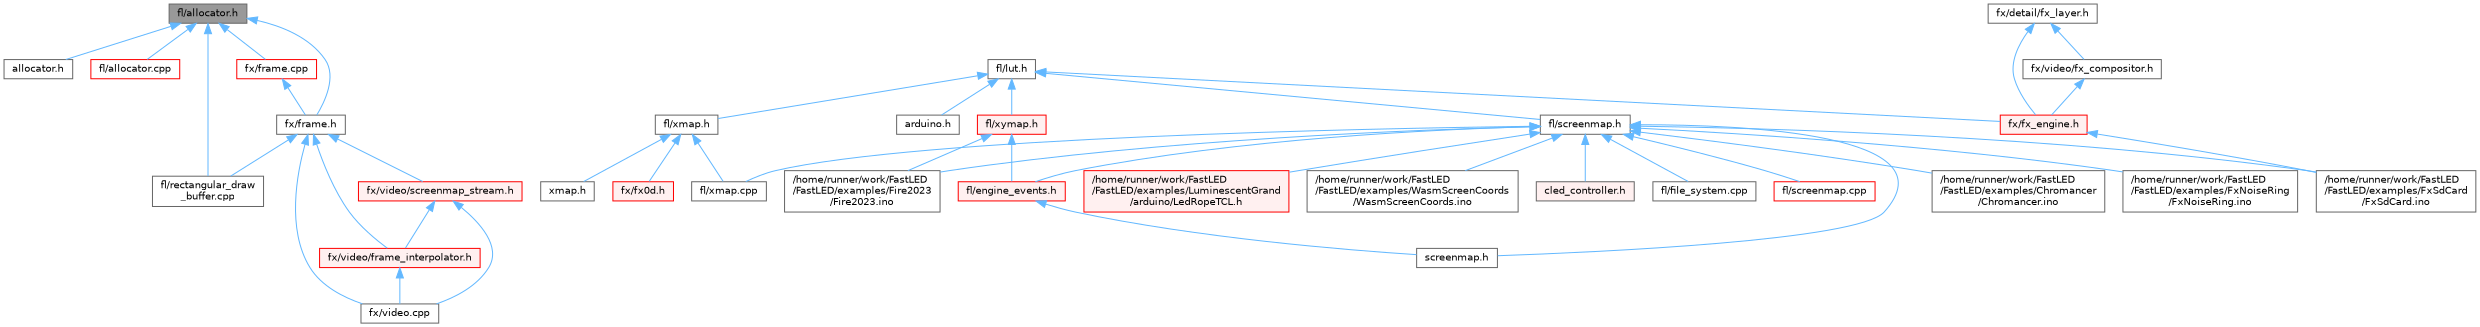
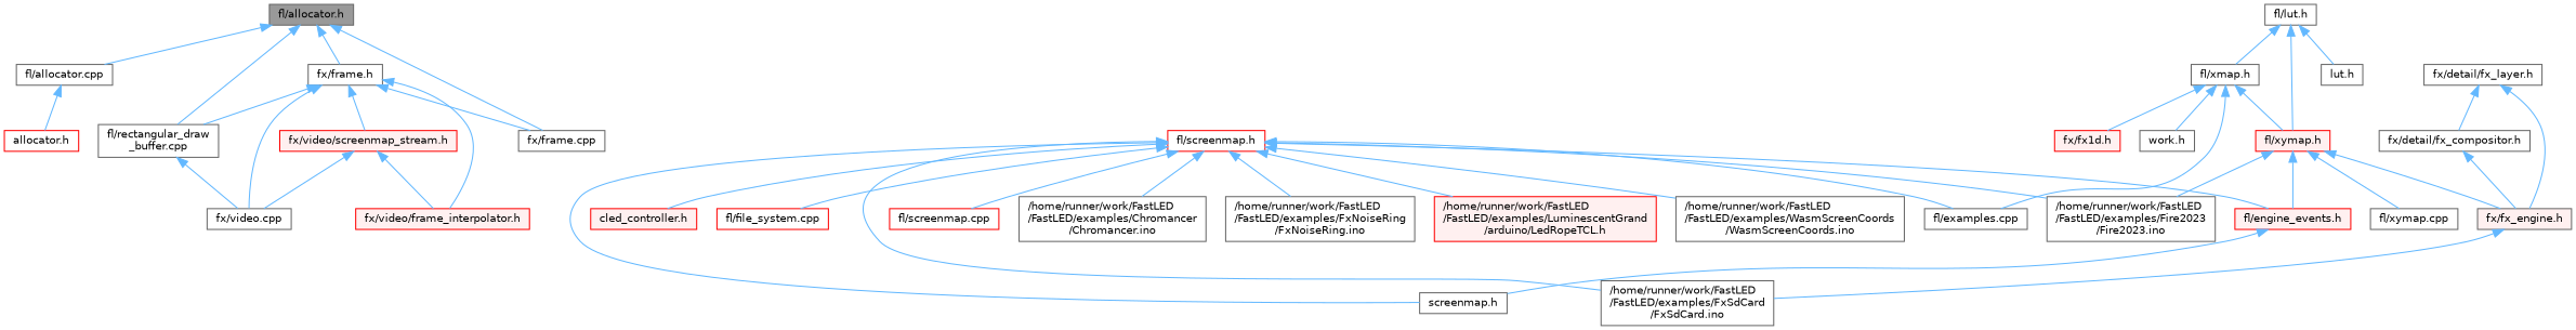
  digraph {
    node [color=grey40 fillcolor=white fontname=Helvetica fontsize=10 shape=box style=filled]
    edge [color=steelblue1 dir=back fontname=Helvetica fontsize=10 labelfontname=Helvetica labelfontsize=10 style=solid]
    n1 [color=gray40 fillcolor=grey60 fontcolor=black height=0.2 label="fl/allocator.h" width=0.4]
-   n2 [height=0.2 label="allocator.h" width=0.4]
-   n3 [color=red height=0.2 label="fl/allocator.cpp" width=0.4]
+   n2 [color=red height=0.2 label="allocator.h" width=0.4]
+   n3 [height=0.2 label="fl/allocator.cpp" width=0.4]
    n4 [height=0.2 label="fl/rectangular_draw\l_buffer.cpp" width=0.4]
-   n5 [color=red height=0.2 label="fx/frame.cpp" width=0.4]
+   n5 [height=0.2 label="fx/frame.cpp" width=0.4]
    n6 [height=0.2 label="fx/frame.h" width=0.4]
    n7 [height=0.2 label="fl/lut.h" width=0.4]
-   n8 [height=0.2 label="fl/screenmap.h" width=0.4]
+   n8 [color=red height=0.2 label="fl/screenmap.h" width=0.4]
    n9 [height=0.2 label="fl/xmap.h" width=0.4]
    n10 [color=red fillcolor="#FFF0F0" height=0.2 label="fl/xymap.h" width=0.4]
-   n11 [height=0.2 label="arduino.h" width=0.4]
+   n11 [height=0.2 label="lut.h" width=0.4]
    n12 [height=0.2 label="fx/video.cpp" width=0.4]
    n13 [color=red fillcolor="#FFF0F0" height=0.2 label="fx/video/frame_interpolator.h" width=0.4]
    n14 [color=red fillcolor="#FFF0F0" height=0.2 label="fx/video/screenmap_stream.h" width=0.4]
    n15 [height=0.2 label="/home/runner/work/FastLED\l/FastLED/examples/Chromancer\l/Chromancer.ino" width=0.4]
    n16 [height=0.2 label="/home/runner/work/FastLED\l/FastLED/examples/Fire2023\l/Fire2023.ino" width=0.4]
    n17 [height=0.2 label="/home/runner/work/FastLED\l/FastLED/examples/FxNoiseRing\l/FxNoiseRing.ino" width=0.4]
    n18 [height=0.2 label="/home/runner/work/FastLED\l/FastLED/examples/FxSdCard\l/FxSdCard.ino" width=0.4]
    n19 [color=red fillcolor="#FFF0F0" height=0.2 label="/home/runner/work/FastLED\l/FastLED/examples/LuminescentGrand\l/arduino/LedRopeTCL.h" width=0.4]
    n20 [height=0.2 label="/home/runner/work/FastLED\l/FastLED/examples/WasmScreenCoords\l/WasmScreenCoords.ino" width=0.4]
-   n21 [fillcolor="#FFF0F0" height=0.2 label="cled_controller.h" width=0.4]
+   n21 [color=red fillcolor="#FFF0F0" height=0.2 label="cled_controller.h" width=0.4]
    n22 [color=red fillcolor="#FFF0F0" height=0.2 label="fl/engine_events.h" width=0.4]
-   n23 [height=0.2 label="fl/file_system.cpp" width=0.4]
+   n23 [color=red height=0.2 label="fl/file_system.cpp" width=0.4]
    n24 [color=red height=0.2 label="fl/screenmap.cpp" width=0.4]
    n25 [height=0.2 label="screenmap.h" width=0.4]
-   n26 [height=0.2 label="fl/xmap.cpp" width=0.4]
-   n27 [color=red fillcolor="#FFF0F0" height=0.2 label="fx/fx0d.h" width=0.4]
-   n28 [height=0.2 label="xmap.h" width=0.4]
-   n30 [color=red fillcolor="#FFF0F0" height=0.2 label="fx/fx_engine.h" width=0.4]
+   n26 [height=0.2 label="fl/examples.cpp" width=0.4]
+   n27 [color=red fillcolor="#FFF0F0" height=0.2 label="fx/fx1d.h" width=0.4]
+   n28 [height=0.2 label="work.h" width=0.4]
+   n29 [height=0.2 label="fl/xymap.cpp" width=0.4]
+   n30 [fillcolor="#FFF0F0" height=0.2 label="fx/fx_engine.h" width=0.4]
    n31 [height=0.2 label="fx/detail/fx_layer.h" width=0.4]
-   n32 [height=0.2 label="fx/video/fx_compositor.h" width=0.4]
-   n1 -> n2
+   n32 [height=0.2 label="fx/detail/fx_compositor.h" width=0.4]
+   n3 -> n2
    n1 -> n3
    n1 -> n4
    n1 -> n5
    n1 -> n6
    n6 -> n4
-   n5 -> n6
+   n6 -> n5
    n6 -> n12
    n6 -> n13
    n6 -> n14
-   n7 -> n8
    n7 -> n9
    n7 -> n10
    n7 -> n11
    n8 -> n15
    n8 -> n16
    n8 -> n17
    n8 -> n18
    n8 -> n19
    n8 -> n20
    n8 -> n21
    n8 -> n22
    n8 -> n23
    n8 -> n24
    n8 -> n25
    n8 -> n26
+   n9 -> n10
    n9 -> n26
    n9 -> n27
    n9 -> n28
    n10 -> n16
    n10 -> n22
-   n7 -> n30
-   n13 -> n12
+   n10 -> n29
+   n10 -> n30
+   n4 -> n12
    n14 -> n12
    n14 -> n13
    n22 -> n25
    n30 -> n18
    n31 -> n30
    n31 -> n32
    n32 -> n30
  }
